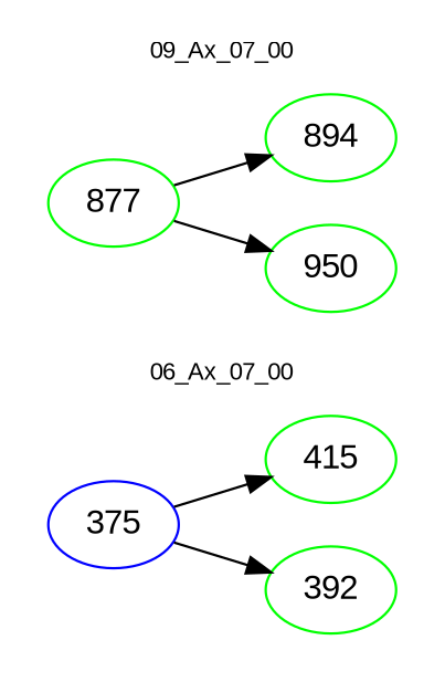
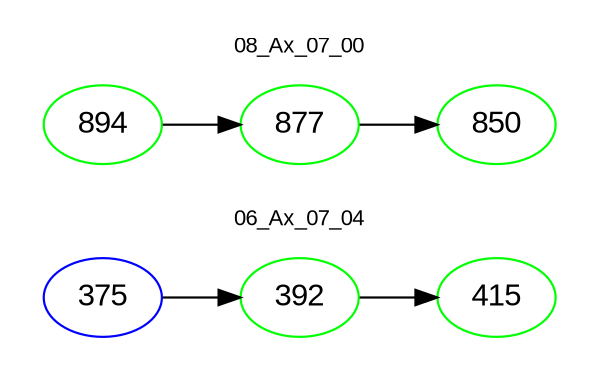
  digraph {
    fontname="Liberation Sans"
    rankdir=LR
    node [color=green fontname="Liberation Sans"]
    edge [color=black fontname="Liberation Sans"]
    n1 [label=392]
    n2 [color=blue label=375]
    n3 [label=415]
    n4 [label=877]
-   n5 [label=950]
+   n5 [label=850]
    n6 [label=894]
    subgraph cluster_1 {
      color=white
      fontsize=10
-     label="06_Ax_07_00"
+     label="06_Ax_07_04"
      n1
      n2
      n3
    }
    subgraph cluster_2 {
      color=white
      fontsize=10
-     label="09_Ax_07_00"
+     label="08_Ax_07_00"
      n4
      n5
      n6
    }
-   n2 -> n3
+   n1 -> n3
    n2 -> n1
    n4 -> n5
-   n4 -> n6
+   n6 -> n4
  }
